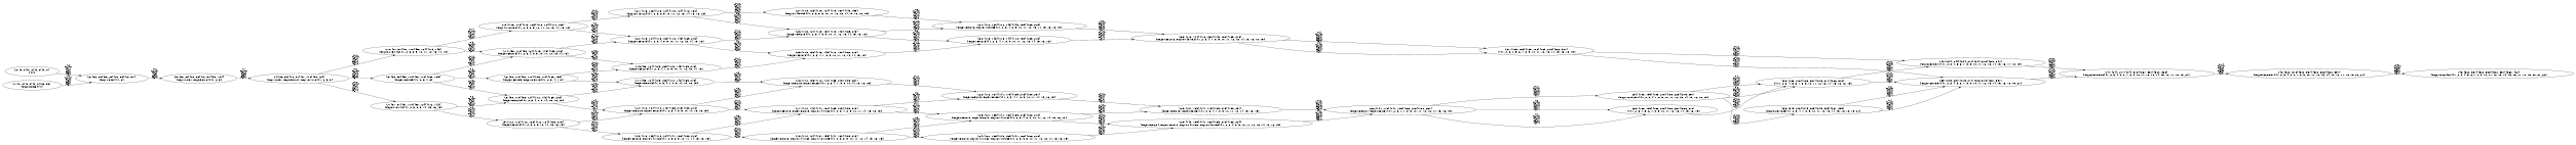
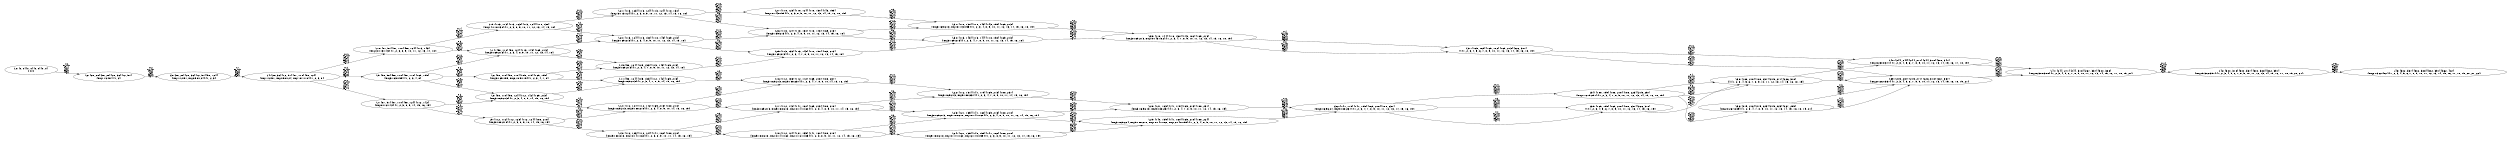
  digraph {
    rankdir=LR
    edge [fontsize=8]
    n1 [label="S0: [0, 0] [0, 0] [0, 0] [0, 0] \n{}{}"]
    n2 [label="S2: [28, 28] [28, 28] [28, 36] [72, 91] \n{T0J1:72-91}{1, 2}"]
-   n3 [label="S1: [0, 0] [0, 0] [0, 0] [28, 36] \n{T0J0:28-36}{1}"]
    n4 [label="S3: [28, 28] [28, 36] [72, 91] [98, 124] \n{T0J1:72-91, T0J2:98-124}{1, 2, 3}"]
    n5 [label="S4: [28, 36] [72, 91] [87, 110] [98, 124] \n{T0J1:72-91, T0J2:98-124, T0J7:87-110}{1, 2, 3, 8}"]
    n6 [label="S5: [98, 98] [98, 110] [98, 110] [169, 199] \n{T0J3:169-199}{1, 2, 3, 4, 8}"]
    n7 [label="S7: [87, 91] [87, 110] [98, 124] [112, 142] \n{T0J8:112-142}{1, 2, 3, 8, 9, 14, 15, 16, 19}"]
    n8 [label="S10: [87, 91] [87, 110] [98, 124] [113, 143] \n{T0J13:113-143}{1, 2, 3, 8, 9, 10, 11, 12, 13, 14, 18}"]
    n9 [label="S6: [98, 110] [98, 110] [105, 119] [169, 199] \n{T0J3:169-199, T0J6:105-119}{1, 2, 3, 4, 7, 8}"]
    n10 [label="S8: [98, 110] [98, 124] [112, 142] [169, 213] \n{T0J3:169-213}{1, 2, 3, 4, 8, 9, 14, 15, 16, 19}"]
    n11 [label="S14: [98, 110] [98, 124] [113, 143] [169, 213] \n{T0J3:169-213}{1, 2, 3, 4, 8, 9, 10, 11, 12, 13, 14, 18}"]
    n12 [label="S9: [112, 112] [112, 123] [112, 124] [188, 218] \n{T0J9:188-218}{1, 2, 3, 8, 9, 10, 14, 15, 16, 19}"]
    n13 [label="S15: [113, 113] [113, 123] [113, 124] [118, 130] \n{T0J14:118-130}{1, 2, 3, 8, 9, 10, 11, 12, 13, 14, 15, 18}"]
    n14 [label="S11: [98, 124] [105, 133] [112, 142] [169, 213] \n{T0J3:169-213}{1, 2, 3, 4, 7, 8, 9, 14, 15, 16, 19}"]
    n15 [label="S19: [98, 124] [105, 133] [113, 143] [169, 213] \n{T0J3:169-213}{1, 2, 3, 4, 7, 8, 9, 10, 11, 12, 13, 14, 18}"]
    n16 [label="S12: [112, 124] [112, 142] [169, 213] [188, 218] \n{T0J3:169-213, T0J9:188-218}{1, 2, 3, 4, 8, 9, 10, 14, 15, 16, 19}"]
    n17 [label="S20: [113, 124] [113, 130] [118, 143] [169, 213] \n{T0J3:169-213}{1, 2, 3, 4, 8, 9, 10, 11, 12, 13, 14, 15, 18}"]
    n18 [label="S16: [112, 133] [112, 142] [169, 213] [188, 237] \n{T0J3:169-213, T0J9:188-237}{1, 2, 3, 4, 7, 8, 9, 10, 14, 15, 16, 19}"]
    n19 [label="S25: [113, 133] [113, 143] [118, 150] [169, 213] \n{T0J3:169-213}{1, 2, 3, 4, 7, 8, 9, 10, 11, 12, 13, 14, 15, 18}"]
    n20 [label="S13: [112, 123] [112, 124] [141, 160] [188, 218] \n{T0J9:188-218, T0J10:141-160}{1, 2, 3, 8, 9, 10, 11, 14, 15, 16, 19}"]
    n21 [label="S17: [112, 142] [141, 160] [169, 213] [188, 218] \n{T0J3:169-213, T0J9:188-218, T0J10:141-160}{1, 2, 3, 4, 8, 9, 10, 11, 14, 15, 16, 19}"]
    n22 [label="S18: [112, 124] [121, 135] [141, 160] [188, 218] \n{T0J9:188-218, T0J10:141-160, T0J11:121-135}{1, 2, 3, 8, 9, 10, 11, 12, 14, 15, 16, 19}"]
    n23 [label="S21: [113, 123] [113, 124] [113, 124] [118, 130] \n{T0J15:113-124}{1, 2, 3, 8, 9, 10, 11, 12, 13, 14, 15, 16, 18}"]
    n24 [label="S22: [112, 151] [141, 179] [169, 213] [188, 237] \n{T0J3:169-213, T0J9:188-237}{1, 2, 3, 4, 7, 8, 9, 10, 11, 14, 15, 16, 19}"]
    n25 [label="S23: [121, 135] [141, 160] [169, 213] [188, 218] \n{T0J3:169-213, T0J9:188-218, T0J10:141-160}{1, 2, 3, 4, 8, 9, 10, 11, 12, 14, 15, 16, 19}"]
    n26 [label="S24: [121, 135] [140, 159] [141, 160] [188, 218] \n{T0J9:188-218, T0J10:141-160, T0J12:140-159}{1, 2, 3, 8, 9, 10, 11, 12, 13, 14, 15, 16, 19}"]
    n27 [label="S26: [113, 124] [113, 130] [118, 143] [169, 213] \n{T0J3:169-213}{1, 2, 3, 4, 8, 9, 10, 11, 12, 13, 14, 15, 16, 18}"]
    n28 [label="S27: [118, 123] [118, 124] [118, 130] [143, 155] \n{T0J18:143-155}{1, 2, 3, 8, 9, 10, 11, 12, 13, 14, 15, 16, 18, 19}"]
    n29 [label="S28: [121, 163] [141, 179] [169, 213] [188, 237] \n{T0J3:169-213, T0J9:188-237}{1, 2, 3, 4, 7, 8, 9, 10, 11, 12, 14, 15, 16, 19}"]
    n30 [label="S29: [140, 159] [141, 160] [169, 218] [188, 224] \n{T0J3:169-224, T0J9:188-218, T0J10:141-160, T0J12:140-159}{1, 2, 3, 4, 8, 9, 10, 11, 12, 13, 14, 15, 16, 19}"]
    n31 [label="S30: [113, 143] [113, 144] [118, 150] [169, 213] \n{T0J3:169-213}{1, 2, 3, 4, 7, 8, 9, 10, 11, 12, 13, 14, 15, 16, 18}"]
    n32 [label="S31: [118, 130] [118, 143] [143, 155] [169, 213] \n{T0J3:169-213, T0J18:143-155}{1, 2, 3, 4, 8, 9, 10, 11, 12, 13, 14, 15, 16, 18, 19}"]
    n33 [label="S32: [141, 179] [147, 199] [169, 218] [188, 237] \n{T0J3:169-224, T0J9:188-237}{1, 2, 3, 4, 7, 8, 9, 10, 11, 12, 13, 14, 15, 16, 19}"]
    n34 [label="S33: [118, 144] [118, 150] [143, 182] [169, 213] \n{T0J3:169-213, T0J18:143-182}{1, 2, 3, 4, 7, 8, 9, 10, 11, 12, 13, 14, 15, 16, 18, 19}"]
    n35 [label="S34: [188, 199] [188, 218] [188, 223] [215, 257] \n{T0J17:215-257}{1, 2, 3, 4, 7, 8, 9, 10, 11, 12, 13, 14, 15, 16, 18, 19}"]
    n36 [label="S35: [169, 199] [169, 218] [188, 237] [226, 318] \n{}{1, 2, 3, 4, 5, 6, 7, 8, 9, 10, 11, 12, 13, 14, 15, 16, 19}"]
    n37 [label="S37: [169, 169] [169, 182] [169, 213] [226, 307] \n{}{1, 2, 3, 4, 5, 6, 7, 8, 9, 10, 11, 12, 13, 14, 15, 16, 18, 19}"]
    n38 [label="S36: [215, 218] [215, 223] [215, 223] [267, 289] \n{T0J20:267-289}{1, 2, 3, 4, 7, 8, 9, 10, 11, 12, 13, 14, 15, 16, 18, 19, 21}"]
    n39 [label="S38: [188, 218] [188, 237] [215, 271] [226, 318] \n{}{1, 2, 3, 4, 5, 6, 7, 8, 9, 10, 11, 12, 13, 14, 15, 16, 18, 19}"]
    n40 [label="S39: [215, 237] [215, 271] [226, 318] [267, 337] \n{T0J20:267-337}{1, 2, 3, 4, 5, 6, 7, 8, 9, 10, 11, 12, 13, 14, 15, 16, 18, 19, 21}"]
    n41 [label="S40: [244, 244] [244, 271] [244, 318] [300, 341] \n{T0J16:300-341}{1, 2, 3, 4, 5, 6, 7, 8, 9, 10, 11, 12, 13, 14, 15, 16, 17, 18, 19}"]
    n42 [label="S41: [244, 271] [244, 318] [267, 337] [300, 388] \n{T0J16:300-388}{1, 2, 3, 4, 5, 6, 7, 8, 9, 10, 11, 12, 13, 14, 15, 16, 17, 18, 19, 21}"]
    n43 [label="S42: [300, 318] [300, 337] [300, 388] [302, 391] \n{T0J19:302-391}{1, 2, 3, 4, 5, 6, 7, 8, 9, 10, 11, 12, 13, 14, 15, 16, 17, 18, 19, 20, 21}"]
    n44 [label="S43: [302, 337] [302, 388] [302, 391] [362, 467] \n{T0J21:362-467}{1, 2, 3, 4, 5, 6, 7, 8, 9, 10, 11, 12, 13, 14, 15, 16, 17, 18, 19, 20, 21, 22}"]
    n1 -> n2 [label="T0 J0\nDL=2250\nES=0\nLS=0\nEF=28\nLF=36"]
    n2 -> n4 [label="T0 J2\nDL=2250\nES=28\nLS=36\nEF=98\nLF=124"]
-   n3 -> n2 [label="T0 J1\nDL=2250\nES=28\nLS=36\nEF=72\nLF=91"]
    n4 -> n5 [label="T0 J7\nDL=2250\nES=28\nLS=36\nEF=87\nLF=110"]
    n5 -> n6 [label="T0 J3\nDL=2250\nES=98\nLS=110\nEF=169\nLF=199"]
    n5 -> n7 [label="T0 J8\nDL=2250\nES=87\nLS=110\nEF=112\nLF=142"]
    n5 -> n8 [label="T0 J13\nDL=2250\nES=87\nLS=110\nEF=113\nLF=143"]
    n6 -> n9 [label="T0 J6\nDL=2250\nES=98\nLS=110\nEF=105\nLF=119"]
    n6 -> n10 [label="T0 J8\nDL=2250\nES=98\nLS=110\nEF=123\nLF=142"]
    n6 -> n11 [label="T0 J13\nDL=2250\nES=98\nLS=110\nEF=124\nLF=143"]
    n7 -> n10 [label="T0 J3\nDL=2250\nES=98\nLS=124\nEF=169\nLF=213"]
    n7 -> n12 [label="T0 J9\nDL=2250\nES=112\nLS=123\nEF=188\nLF=218"]
    n8 -> n11 [label="T0 J3\nDL=2250\nES=98\nLS=124\nEF=169\nLF=213"]
    n8 -> n13 [label="T0 J14\nDL=2250\nES=113\nLS=123\nEF=118\nLF=130"]
    n9 -> n14 [label="T0 J8\nDL=2250\nES=98\nLS=110\nEF=123\nLF=142"]
    n9 -> n15 [label="T0 J13\nDL=2250\nES=98\nLS=110\nEF=124\nLF=143"]
    n10 -> n14 [label="T0 J6\nDL=2250\nES=98\nLS=124\nEF=105\nLF=133"]
    n10 -> n16 [label="T0 J9\nDL=2250\nES=112\nLS=123\nEF=188\nLF=218"]
    n11 -> n15 [label="T0 J6\nDL=2250\nES=98\nLS=124\nEF=105\nLF=133"]
    n11 -> n17 [label="T0 J14\nDL=2250\nES=113\nLS=123\nEF=118\nLF=130"]
    n12 -> n16 [label="T0 J3\nDL=2250\nES=112\nLS=124\nEF=183\nLF=213"]
    n12 -> n20 [label="T0 J10\nDL=2250\nES=112\nLS=123\nEF=141\nLF=160"]
    n13 -> n17 [label="T0 J3\nDL=2250\nES=113\nLS=124\nEF=184\nLF=213"]
    n13 -> n23 [label="T0 J15\nDL=2250\nES=113\nLS=123\nEF=113\nLF=124"]
    n14 -> n18 [label="T0 J9\nDL=2250\nES=112\nLS=142\nEF=188\nLF=237"]
    n15 -> n19 [label="T0 J14\nDL=2250\nES=113\nLS=143\nEF=118\nLF=150"]
    n16 -> n18 [label="T0 J6\nDL=2250\nES=112\nLS=124\nEF=119\nLF=133"]
    n16 -> n21 [label="T0 J10\nDL=2250\nES=112\nLS=123\nEF=141\nLF=160"]
    n17 -> n19 [label="T0 J6\nDL=2250\nES=113\nLS=124\nEF=120\nLF=133"]
    n17 -> n27 [label="T0 J15\nDL=2250\nES=113\nLS=123\nEF=113\nLF=124"]
    n18 -> n24 [label="T0 J10\nDL=2250\nES=112\nLS=142\nEF=141\nLF=179"]
    n19 -> n31 [label="T0 J15\nDL=2250\nES=113\nLS=143\nEF=113\nLF=144"]
    n20 -> n21 [label="T0 J3\nDL=2250\nES=112\nLS=124\nEF=183\nLF=213"]
    n20 -> n22 [label="T0 J11\nDL=2250\nES=112\nLS=123\nEF=121\nLF=135"]
    n21 -> n24 [label="T0 J6\nDL=2250\nES=112\nLS=142\nEF=119\nLF=151"]
    n21 -> n25 [label="T0 J11\nDL=2250\nES=112\nLS=123\nEF=121\nLF=135"]
    n22 -> n25 [label="T0 J3\nDL=2250\nES=112\nLS=124\nEF=183\nLF=213"]
    n22 -> n26 [label="T0 J12\nDL=2250\nES=112\nLS=123\nEF=140\nLF=159"]
    n23 -> n27 [label="T0 J3\nDL=2250\nES=113\nLS=124\nEF=184\nLF=213"]
    n23 -> n28 [label="T0 J18\nDL=2250\nES=118\nLS=123\nEF=143\nLF=155"]
    n24 -> n29 [label="T0 J11\nDL=2250\nES=112\nLS=151\nEF=121\nLF=163"]
    n25 -> n29 [label="T0 J6\nDL=2250\nES=121\nLS=135\nEF=128\nLF=144"]
    n25 -> n30 [label="T0 J12\nDL=2250\nES=121\nLS=123\nEF=149\nLF=159"]
    n26 -> n30 [label="T0 J3\nDL=2250\nES=121\nLS=135\nEF=192\nLF=224"]
    n27 -> n31 [label="T0 J6\nDL=2250\nES=113\nLS=124\nEF=120\nLF=133"]
    n27 -> n32 [label="T0 J18\nDL=2250\nES=118\nLS=123\nEF=143\nLF=155"]
    n28 -> n32 [label="T0 J3\nDL=2250\nES=118\nLS=124\nEF=189\nLF=213"]
    n29 -> n33 [label="T0 J12\nDL=2250\nES=121\nLS=163\nEF=149\nLF=199"]
    n30 -> n33 [label="T0 J6\nDL=2250\nES=140\nLS=159\nEF=147\nLF=168"]
    n31 -> n34 [label="T0 J18\nDL=2250\nES=118\nLS=150\nEF=143\nLF=182"]
    n32 -> n34 [label="T0 J6\nDL=2250\nES=118\nLS=130\nEF=125\nLF=139"]
    n33 -> n35 [label="T0 J17\nDL=2250\nES=188\nLS=223\nEF=215\nLF=257"]
    n33 -> n36 [label="T0 J4\nDL=2250\nES=169\nLS=224\nEF=226\nLF=296"]
    n33 -> n36 [label="T0 J5\nDL=2250\nES=169\nLS=224\nEF=244\nLF=318"]
    n34 -> n37 [label="T0 J4\nDL=2250\nES=169\nLS=213\nEF=226\nLF=285"]
    n34 -> n37 [label="T0 J5\nDL=2250\nES=169\nLS=213\nEF=244\nLF=307"]
    n35 -> n38 [label="T0 J20\nDL=2250\nES=215\nLS=223\nEF=267\nLF=289"]
    n35 -> n39 [label="T0 J4\nDL=2250\nES=188\nLS=224\nEF=245\nLF=296"]
    n35 -> n39 [label="T0 J5\nDL=2250\nES=188\nLS=224\nEF=263\nLF=318"]
    n36 -> n39 [label="T0 J17\nDL=2250\nES=188\nLS=237\nEF=215\nLF=271"]
    n37 -> n40 [label="T0 J20\nDL=2250\nES=215\nLS=271\nEF=267\nLF=337"]
    n37 -> n41 [label="T0 J16\nDL=2250\nES=244\nLS=271\nEF=300\nLF=341"]
    n38 -> n40 [label="T0 J4\nDL=2250\nES=215\nLS=224\nEF=272\nLF=296"]
    n38 -> n40 [label="T0 J5\nDL=2250\nES=215\nLS=224\nEF=290\nLF=318"]
    n39 -> n40 [label="T0 J20\nDL=2250\nES=215\nLS=271\nEF=267\nLF=337"]
    n39 -> n41 [label="T0 J16\nDL=2250\nES=244\nLS=271\nEF=300\nLF=341"]
    n40 -> n42 [label="T0 J16\nDL=2250\nES=244\nLS=318\nEF=300\nLF=388"]
    n41 -> n42 [label="T0 J20\nDL=2250\nES=244\nLS=271\nEF=296\nLF=337"]
    n42 -> n43 [label="T0 J19\nDL=2250\nES=300\nLS=388\nEF=302\nLF=391"]
    n43 -> n44 [label="T0 J21\nDL=2250\nES=302\nLS=391\nEF=362\nLF=467"]
  }
